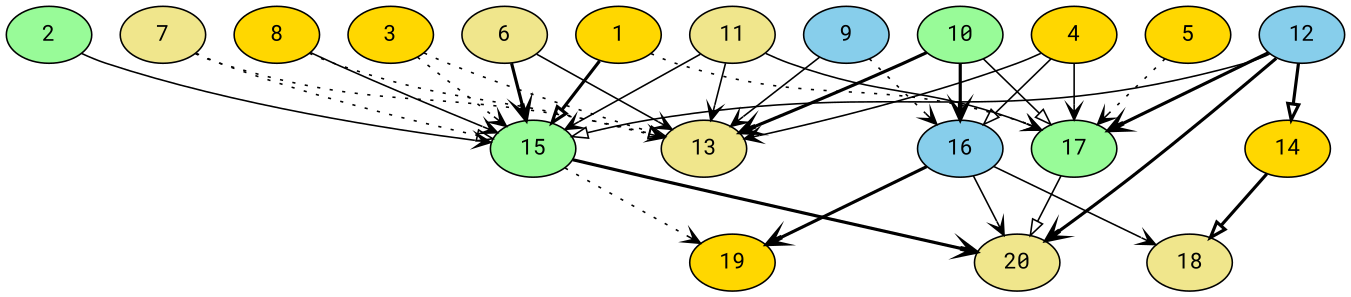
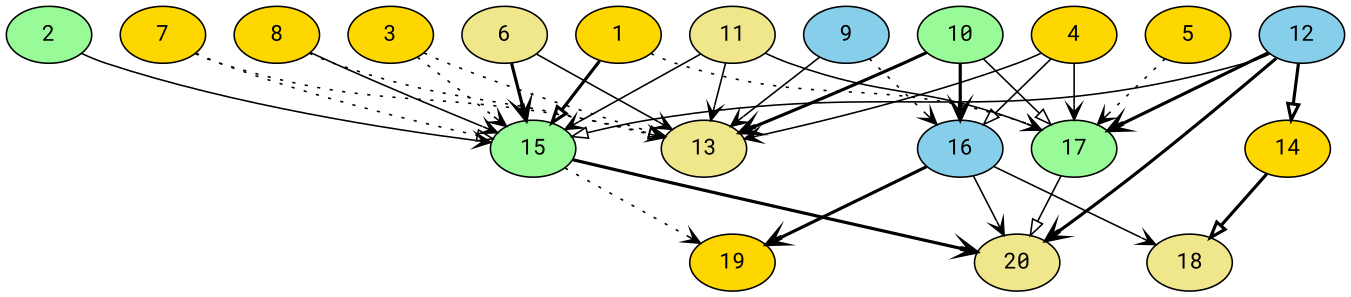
  digraph {
    fontname="Roboto Mono"
    node [alpha=0.07 fillcolor=gold fontname="Roboto Mono" style=filled]
    edge [arrowhead=vee fontname="Roboto Mono" style=solid]
    1 [alpha=0.05 expect_size=22644736]
    15 [alpha=0.11 expect_size=36348928 fillcolor=palegreen]
    17 [expect_size=25007104 fillcolor=palegreen]
    19 [alpha=0.01 expect_size=40926208]
    20 [alpha=0.09 expect_size=31736832 fillcolor=khaki]
    2 [alpha=0.09 expect_size=26598400 fillcolor=palegreen]
    3 [alpha=0.12 expect_size=36126720]
    13 [expect_size=30961664 fillcolor=khaki]
    4 [alpha=0.10 expect_size=39181312]
    16 [alpha=0.00 expect_size=33917952 fillcolor=skyblue]
    18 [alpha=0.08 expect_size=38265856 fillcolor=khaki]
    5 [alpha=0.19 expect_size=29129728]
    6 [alpha=0.16 expect_size=43749376 fillcolor=khaki]
-   7 [alpha=0.06 expect_size=21982208 fillcolor=khaki]
+   7 [alpha=0.06 expect_size=21982208]
    8 [alpha=0.01 expect_size=33039360]
    9 [alpha=0.16 expect_size=29378560 fillcolor=skyblue]
    10 [alpha=0.18 expect_size=40392704 fillcolor=palegreen]
    11 [alpha=0.15 expect_size=46029824 fillcolor=khaki]
    12 [alpha=0.12 expect_size=10213376 fillcolor=skyblue]
    14 [alpha=0.00 expect_size=12186624]
    1 -> 15 [arrowhead=onormal style=bold]
    1 -> 17 [style=dotted]
    15 -> 19 [style=dotted]
    15 -> 20 [style=bold]
    17 -> 20 [arrowhead=onormal]
    2 -> 15
    3 -> 15 [style=dotted]
    3 -> 13 [arrowhead=onormal style=dotted]
    4 -> 17
    4 -> 13
    4 -> 16 [arrowhead=onormal]
    16 -> 19 [style=bold]
    16 -> 20
    16 -> 18
    5 -> 17 [style=dotted]
    6 -> 15 [style=bold]
    6 -> 13
    7 -> 15 [arrowhead=onormal style=dotted]
    7 -> 13 [arrowhead=onormal style=dotted]
    8 -> 15
    8 -> 13 [style=dotted]
    9 -> 13
    9 -> 16 [style=dotted]
    10 -> 17 [arrowhead=onormal]
    10 -> 13 [style=bold]
    10 -> 16 [style=bold]
    11 -> 15
    11 -> 17
    11 -> 13
    12 -> 15 [arrowhead=onormal]
    12 -> 17 [style=bold]
    12 -> 20 [style=bold]
    12 -> 14 [arrowhead=onormal style=bold]
    14 -> 18 [arrowhead=onormal style=bold]
  }
